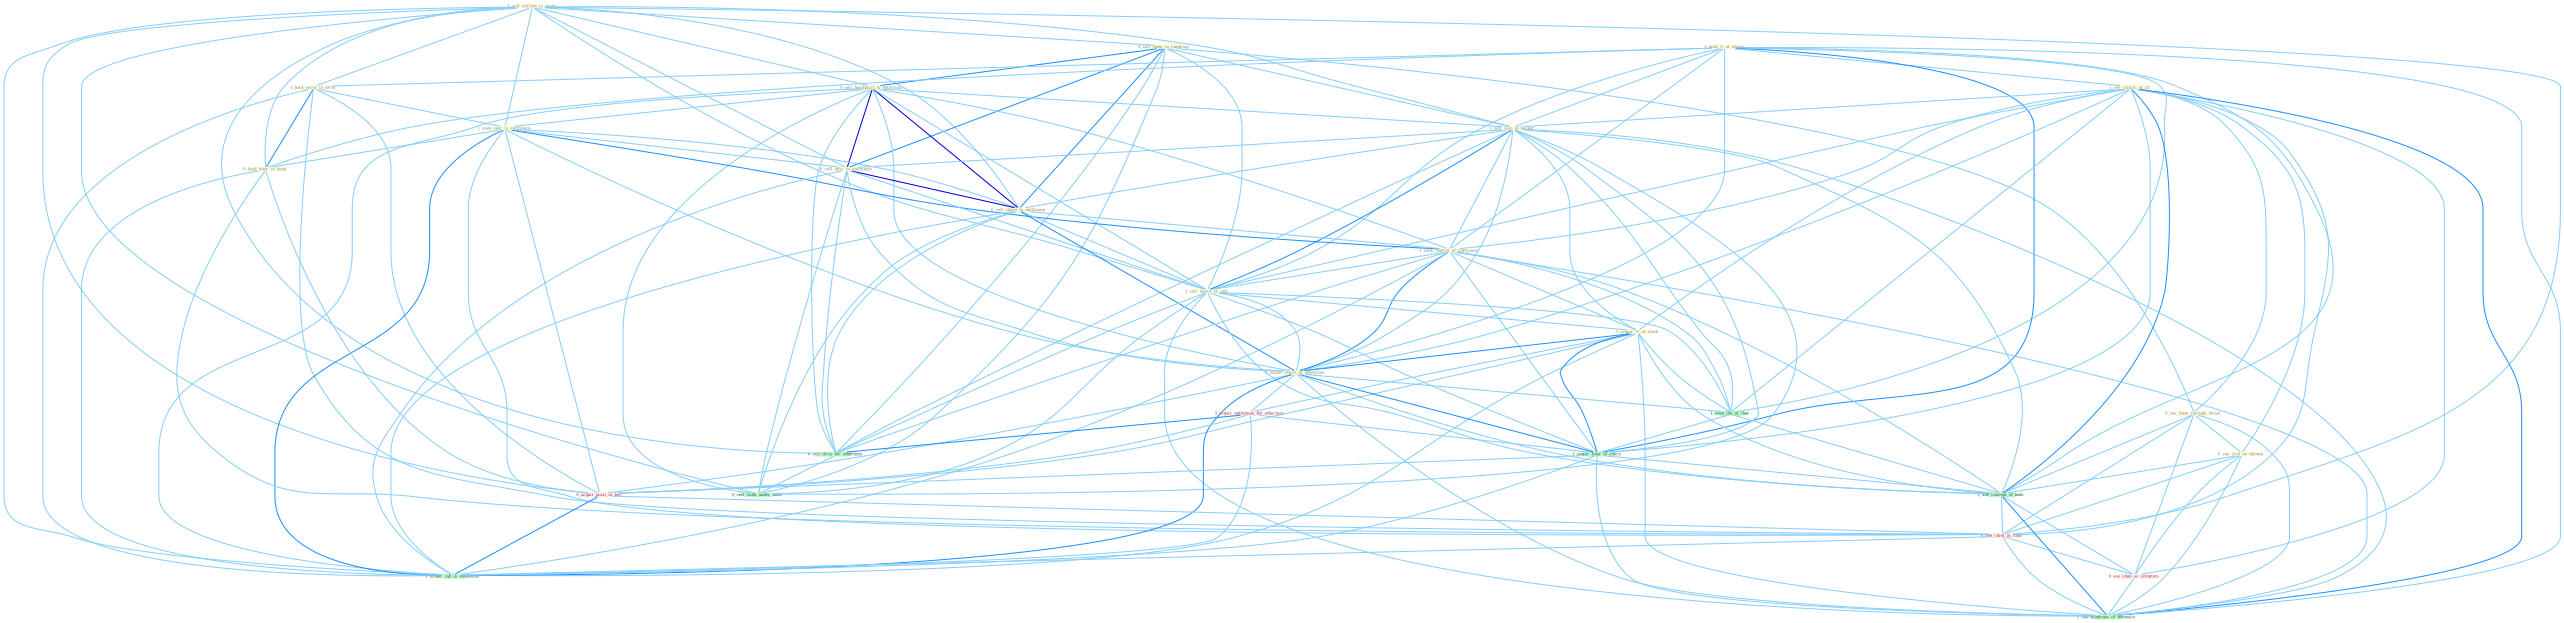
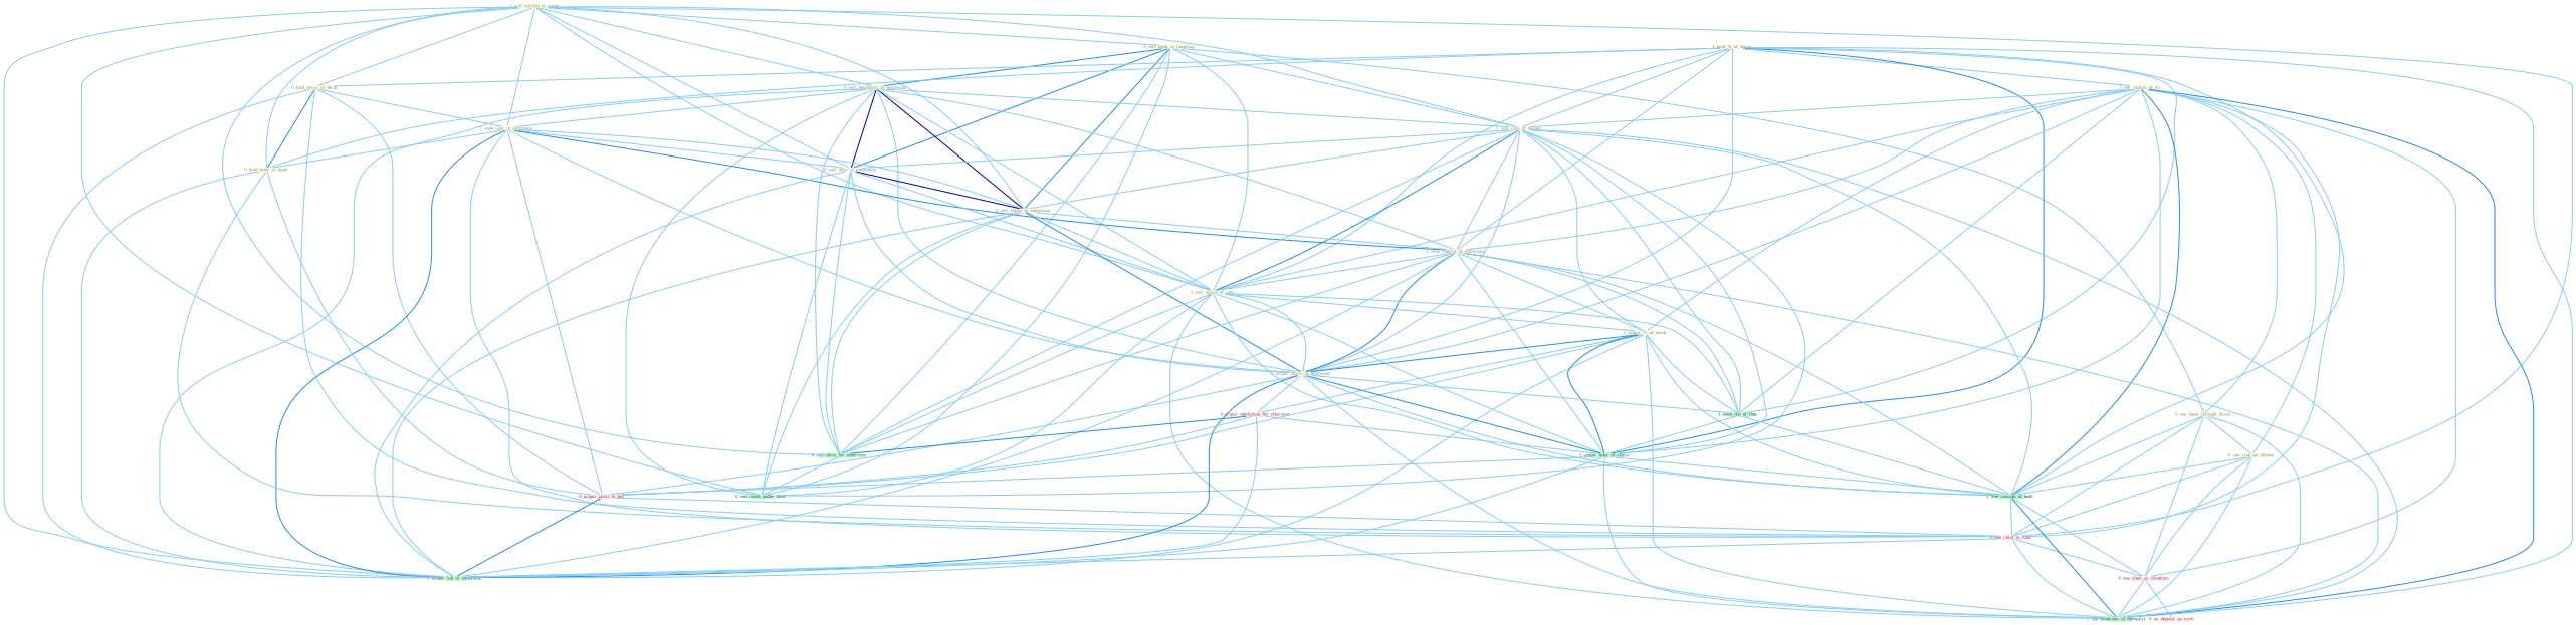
  graph {
    node [color="#ffffe0" fixedsize=true fontcolor="#8b7d6b" fontsize=4 shape=hexagon style=filled]
    edge [color="#87cefa" w=1]
    "1_sell_million_in_asset " [height=.06 shape=parallelogram width=.5]
    "0_sell_them_to_landscap " [height=.06 shape=parallelogram width=.5]
    "1_hold_%_of_share " [height=.06 width=.5]
    "1_see_culmin_of_all " [height=.06 shape=parallelogram width=.5]
    "0_hold_secur_in_term " [height=.06 shape=parallelogram width=.5]
    "0_sell_headquart_to_entitynam " [height=.06 width=.5]
    "1_seek_seat_in_entitynam " [height=.06 width=.5]
    "0_see_them_through_disast " [height=.06 shape=parallelogram width=.5]
    "1_sell_valu_of_basket " [height=.06 width=.5]
    "0_sell_offic_to_entitynam " [height=.06 width=.5]
    "0_sell_share_to_entitynam " [height=.06 shape=parallelogram width=.5]
    "0_see_risk_on_dimens " [height=.06 shape=parallelogram width=.5]
    "0_hold_futur_in_hand " [height=.06 shape=parallelogram width=.5]
    "1_seek_control_of_entitynam " [height=.06 width=.5]
    "1_sell_major_of_unit " [height=.06 shape=parallelogram width=.5]
    "1_acquir_%_of_stock " [height=.06 shape=parallelogram width=.5]
    "1_acquir_share_of_entitynam " [height=.06 width=.5]
    "0_acquir_entitynam_for_othernum " [color="#fff0f5" fontcolor="#b22222" height=.06 width=.5]
    "0_acquir_posit_in_bid " [color="#fff0f5" fontcolor="#b22222" height=.06 shape=parallelogram width=.5]
    "0_see_chief_in_futur " [color="#fff0f5" fontcolor="#b22222" height=.06 width=.5]
    "0_see_shop_as_symptom " [color="#fff0f5" fontcolor="#b22222" height=.06 shape=parallelogram width=.5]
+   "0_us_deposit_as_cach " [color="#fff0f5" fontcolor="#b22222" height=.06 width=.5]
    "0_sell_divis_for_othernum " [color="#BDFCC9" fontcolor="#2f4f4f" height=.06 shape=parallelogram width=.5]
    "0_sell_cloth_under_label " [color="#BDFCC9" fontcolor="#2f4f4f" height=.06 width=.5]
    "1_acquir_lab_in_entitynam " [color="#BDFCC9" fontcolor="#2f4f4f" height=.06 width=.5]
    "1_seen_the_of_that " [color="#BDFCC9" fontcolor="#2f4f4f" height=.06 width=.5]
    "1_acquir_total_of_share " [color="#BDFCC9" fontcolor="#2f4f4f" height=.06 shape=parallelogram width=.5]
    "1_see_concept_of_both " [color="#BDFCC9" fontcolor="#2f4f4f" height=.06 width=.5]
    "1_see_modicum_of_normalci " [color="#BDFCC9" fontcolor="#2f4f4f" height=.06 width=.5]
    subgraph sub_1 {
      "1_sell_million_in_asset "
      "0_sell_them_to_landscap "
      "1_hold_%_of_share "
      "1_see_culmin_of_all "
      "0_hold_secur_in_term "
      "0_sell_headquart_to_entitynam "
      "1_seek_seat_in_entitynam "
      "0_see_them_through_disast "
      "1_sell_valu_of_basket "
      "0_sell_offic_to_entitynam "
      "0_sell_share_to_entitynam "
      "0_see_risk_on_dimens "
      "0_hold_futur_in_hand "
      "1_seek_control_of_entitynam "
      "1_sell_major_of_unit "
      "1_acquir_%_of_stock "
      "1_acquir_share_of_entitynam "
    }
    subgraph sub_2 {
      "0_acquir_entitynam_for_othernum "
      "0_acquir_posit_in_bid "
      "0_see_chief_in_futur "
      "0_see_shop_as_symptom "
+     "0_us_deposit_as_cach "
    }
    "1_sell_million_in_asset " -- "0_sell_them_to_landscap "
    "1_sell_million_in_asset " -- "0_hold_secur_in_term "
    "1_sell_million_in_asset " -- "0_sell_headquart_to_entitynam "
    "1_sell_million_in_asset " -- "1_seek_seat_in_entitynam "
    "1_sell_million_in_asset " -- "1_sell_valu_of_basket "
    "1_sell_million_in_asset " -- "0_sell_offic_to_entitynam "
    "1_sell_million_in_asset " -- "0_sell_share_to_entitynam "
    "1_sell_million_in_asset " -- "0_hold_futur_in_hand "
    "1_sell_million_in_asset " -- "1_sell_major_of_unit "
-   "1_sell_million_in_asset " -- "0_acquir_posit_in_bid "
    "1_sell_million_in_asset " -- "0_see_chief_in_futur "
    "1_sell_million_in_asset " -- "0_sell_divis_for_othernum "
    "1_sell_million_in_asset " -- "0_sell_cloth_under_label "
    "1_sell_million_in_asset " -- "1_acquir_lab_in_entitynam "
    "0_sell_them_to_landscap " -- "0_sell_headquart_to_entitynam " [color="#1e90ff" w=2]
    "0_sell_them_to_landscap " -- "0_see_them_through_disast "
    "0_sell_them_to_landscap " -- "1_sell_valu_of_basket "
    "0_sell_them_to_landscap " -- "0_sell_offic_to_entitynam " [color="#1e90ff" w=2]
    "0_sell_them_to_landscap " -- "0_sell_share_to_entitynam " [color="#1e90ff" w=2]
    "0_sell_them_to_landscap " -- "1_sell_major_of_unit "
    "0_sell_them_to_landscap " -- "0_sell_divis_for_othernum "
    "0_sell_them_to_landscap " -- "0_sell_cloth_under_label "
    "1_hold_%_of_share " -- "1_see_culmin_of_all "
    "1_hold_%_of_share " -- "0_hold_secur_in_term "
    "1_hold_%_of_share " -- "1_sell_valu_of_basket "
    "1_hold_%_of_share " -- "0_hold_futur_in_hand "
    "1_hold_%_of_share " -- "1_seek_control_of_entitynam "
    "1_hold_%_of_share " -- "1_sell_major_of_unit "
    "1_hold_%_of_share " -- "1_acquir_share_of_entitynam "
    "1_hold_%_of_share " -- "1_seen_the_of_that "
    "1_hold_%_of_share " -- "1_acquir_total_of_share " [color="#1e90ff" w=2]
    "1_hold_%_of_share " -- "1_see_concept_of_both "
    "1_hold_%_of_share " -- "1_see_modicum_of_normalci "
    "1_see_culmin_of_all " -- "0_see_them_through_disast "
    "1_see_culmin_of_all " -- "1_sell_valu_of_basket "
    "1_see_culmin_of_all " -- "0_see_risk_on_dimens "
    "1_see_culmin_of_all " -- "1_seek_control_of_entitynam "
    "1_see_culmin_of_all " -- "1_sell_major_of_unit "
    "1_see_culmin_of_all " -- "1_acquir_%_of_stock "
    "1_see_culmin_of_all " -- "1_acquir_share_of_entitynam "
    "1_see_culmin_of_all " -- "0_see_chief_in_futur "
    "1_see_culmin_of_all " -- "0_see_shop_as_symptom "
    "1_see_culmin_of_all " -- "1_seen_the_of_that "
    "1_see_culmin_of_all " -- "1_acquir_total_of_share "
    "1_see_culmin_of_all " -- "1_see_concept_of_both " [color="#1e90ff" w=2]
    "1_see_culmin_of_all " -- "1_see_modicum_of_normalci " [color="#1e90ff" w=2]
    "0_hold_secur_in_term " -- "1_seek_seat_in_entitynam "
    "0_hold_secur_in_term " -- "0_hold_futur_in_hand " [color="#1e90ff" w=2]
    "0_hold_secur_in_term " -- "0_acquir_posit_in_bid "
    "0_hold_secur_in_term " -- "0_see_chief_in_futur "
    "0_hold_secur_in_term " -- "1_acquir_lab_in_entitynam "
    "0_sell_headquart_to_entitynam " -- "1_seek_seat_in_entitynam "
    "0_sell_headquart_to_entitynam " -- "1_sell_valu_of_basket "
    "0_sell_headquart_to_entitynam " -- "0_sell_offic_to_entitynam " [color="#0000cd" w=3]
    "0_sell_headquart_to_entitynam " -- "0_sell_share_to_entitynam " [color="#0000cd" w=3]
    "0_sell_headquart_to_entitynam " -- "1_seek_control_of_entitynam "
    "0_sell_headquart_to_entitynam " -- "1_sell_major_of_unit "
    "0_sell_headquart_to_entitynam " -- "1_acquir_share_of_entitynam "
    "0_sell_headquart_to_entitynam " -- "0_sell_divis_for_othernum "
    "0_sell_headquart_to_entitynam " -- "0_sell_cloth_under_label "
    "0_sell_headquart_to_entitynam " -- "1_acquir_lab_in_entitynam "
    "1_seek_seat_in_entitynam " -- "0_sell_offic_to_entitynam "
    "1_seek_seat_in_entitynam " -- "0_sell_share_to_entitynam "
    "1_seek_seat_in_entitynam " -- "0_hold_futur_in_hand "
    "1_seek_seat_in_entitynam " -- "1_seek_control_of_entitynam " [color="#1e90ff" w=2]
    "1_seek_seat_in_entitynam " -- "1_acquir_share_of_entitynam "
    "1_seek_seat_in_entitynam " -- "0_acquir_posit_in_bid "
    "1_seek_seat_in_entitynam " -- "0_see_chief_in_futur "
    "1_seek_seat_in_entitynam " -- "1_acquir_lab_in_entitynam " [color="#1e90ff" w=2]
    "0_see_them_through_disast " -- "0_see_risk_on_dimens "
    "0_see_them_through_disast " -- "0_see_chief_in_futur "
    "0_see_them_through_disast " -- "0_see_shop_as_symptom "
    "0_see_them_through_disast " -- "1_see_concept_of_both "
    "0_see_them_through_disast " -- "1_see_modicum_of_normalci "
    "1_sell_valu_of_basket " -- "0_sell_offic_to_entitynam "
    "1_sell_valu_of_basket " -- "0_sell_share_to_entitynam "
    "1_sell_valu_of_basket " -- "1_seek_control_of_entitynam "
    "1_sell_valu_of_basket " -- "1_sell_major_of_unit " [color="#1e90ff" w=2]
    "1_sell_valu_of_basket " -- "1_acquir_%_of_stock "
    "1_sell_valu_of_basket " -- "1_acquir_share_of_entitynam "
    "1_sell_valu_of_basket " -- "0_sell_divis_for_othernum "
    "1_sell_valu_of_basket " -- "0_sell_cloth_under_label "
    "1_sell_valu_of_basket " -- "1_seen_the_of_that "
    "1_sell_valu_of_basket " -- "1_acquir_total_of_share "
    "1_sell_valu_of_basket " -- "1_see_concept_of_both "
    "1_sell_valu_of_basket " -- "1_see_modicum_of_normalci "
    "0_sell_offic_to_entitynam " -- "0_sell_share_to_entitynam " [color="#0000cd" w=3]
    "0_sell_offic_to_entitynam " -- "1_sell_major_of_unit "
    "0_sell_offic_to_entitynam " -- "1_acquir_share_of_entitynam "
    "0_sell_offic_to_entitynam " -- "0_sell_divis_for_othernum "
    "0_sell_offic_to_entitynam " -- "0_sell_cloth_under_label "
    "0_sell_offic_to_entitynam " -- "1_acquir_lab_in_entitynam "
    "0_sell_share_to_entitynam " -- "1_seek_control_of_entitynam "
    "0_sell_share_to_entitynam " -- "1_sell_major_of_unit "
    "0_sell_share_to_entitynam " -- "1_acquir_share_of_entitynam " [color="#1e90ff" w=2]
    "0_sell_share_to_entitynam " -- "0_sell_divis_for_othernum "
    "0_sell_share_to_entitynam " -- "0_sell_cloth_under_label "
    "0_sell_share_to_entitynam " -- "1_acquir_lab_in_entitynam "
    "0_see_risk_on_dimens " -- "0_see_chief_in_futur "
    "0_see_risk_on_dimens " -- "0_see_shop_as_symptom "
    "0_see_risk_on_dimens " -- "1_see_concept_of_both "
    "0_see_risk_on_dimens " -- "1_see_modicum_of_normalci "
    "0_hold_futur_in_hand " -- "0_acquir_posit_in_bid "
    "0_hold_futur_in_hand " -- "0_see_chief_in_futur "
    "0_hold_futur_in_hand " -- "1_acquir_lab_in_entitynam "
    "1_seek_control_of_entitynam " -- "1_sell_major_of_unit "
    "1_seek_control_of_entitynam " -- "1_acquir_%_of_stock "
    "1_seek_control_of_entitynam " -- "1_acquir_share_of_entitynam " [color="#1e90ff" w=2]
    "1_seek_control_of_entitynam " -- "1_acquir_lab_in_entitynam "
    "1_seek_control_of_entitynam " -- "1_seen_the_of_that "
    "1_seek_control_of_entitynam " -- "1_acquir_total_of_share "
    "1_seek_control_of_entitynam " -- "1_see_concept_of_both "
    "1_seek_control_of_entitynam " -- "1_see_modicum_of_normalci "
    "1_sell_major_of_unit " -- "1_acquir_%_of_stock "
    "1_sell_major_of_unit " -- "1_acquir_share_of_entitynam "
    "1_sell_major_of_unit " -- "0_sell_divis_for_othernum "
    "1_sell_major_of_unit " -- "0_sell_cloth_under_label "
    "1_sell_major_of_unit " -- "1_seen_the_of_that "
    "1_sell_major_of_unit " -- "1_acquir_total_of_share "
    "1_sell_major_of_unit " -- "1_see_concept_of_both "
    "1_sell_major_of_unit " -- "1_see_modicum_of_normalci "
    "1_acquir_%_of_stock " -- "1_acquir_share_of_entitynam " [color="#1e90ff" w=2]
    "1_acquir_%_of_stock " -- "0_acquir_entitynam_for_othernum "
    "1_acquir_%_of_stock " -- "0_acquir_posit_in_bid "
    "1_acquir_%_of_stock " -- "1_acquir_lab_in_entitynam "
    "1_acquir_%_of_stock " -- "1_seen_the_of_that "
    "1_acquir_%_of_stock " -- "1_acquir_total_of_share " [color="#1e90ff" w=2]
    "1_acquir_%_of_stock " -- "1_see_concept_of_both "
    "1_acquir_%_of_stock " -- "1_see_modicum_of_normalci "
    "1_acquir_share_of_entitynam " -- "0_acquir_entitynam_for_othernum "
    "1_acquir_share_of_entitynam " -- "0_acquir_posit_in_bid "
    "1_acquir_share_of_entitynam " -- "1_acquir_lab_in_entitynam " [color="#1e90ff" w=2]
    "1_acquir_share_of_entitynam " -- "1_seen_the_of_that "
    "1_acquir_share_of_entitynam " -- "1_acquir_total_of_share " [color="#1e90ff" w=2]
    "1_acquir_share_of_entitynam " -- "1_see_concept_of_both "
    "1_acquir_share_of_entitynam " -- "1_see_modicum_of_normalci "
    "0_acquir_entitynam_for_othernum " -- "0_acquir_posit_in_bid "
    "0_acquir_entitynam_for_othernum " -- "0_sell_divis_for_othernum " [color="#1e90ff" w=2]
    "0_acquir_entitynam_for_othernum " -- "1_acquir_lab_in_entitynam "
    "0_acquir_entitynam_for_othernum " -- "1_acquir_total_of_share "
    "0_acquir_posit_in_bid " -- "0_see_chief_in_futur "
    "0_acquir_posit_in_bid " -- "1_acquir_lab_in_entitynam " [color="#1e90ff" w=2]
    "0_see_chief_in_futur " -- "0_see_shop_as_symptom "
    "0_see_chief_in_futur " -- "1_acquir_lab_in_entitynam "
    "0_see_chief_in_futur " -- "1_see_modicum_of_normalci "
+   "0_see_shop_as_symptom " -- "0_us_deposit_as_cach "
    "0_see_shop_as_symptom " -- "1_see_modicum_of_normalci "
    "0_sell_divis_for_othernum " -- "1_seek_control_of_entitynam "
    "0_sell_divis_for_othernum " -- "0_sell_cloth_under_label "
    "1_seen_the_of_that " -- "1_acquir_total_of_share "
    "1_seen_the_of_that " -- "1_see_concept_of_both "
    "1_acquir_total_of_share " -- "0_acquir_posit_in_bid "
    "1_acquir_total_of_share " -- "1_acquir_lab_in_entitynam "
    "1_acquir_total_of_share " -- "1_see_concept_of_both "
    "1_acquir_total_of_share " -- "1_see_modicum_of_normalci "
    "1_see_concept_of_both " -- "0_see_chief_in_futur "
    "1_see_concept_of_both " -- "0_see_shop_as_symptom "
    "1_see_concept_of_both " -- "1_see_modicum_of_normalci " [color="#1e90ff" w=2]
  }
